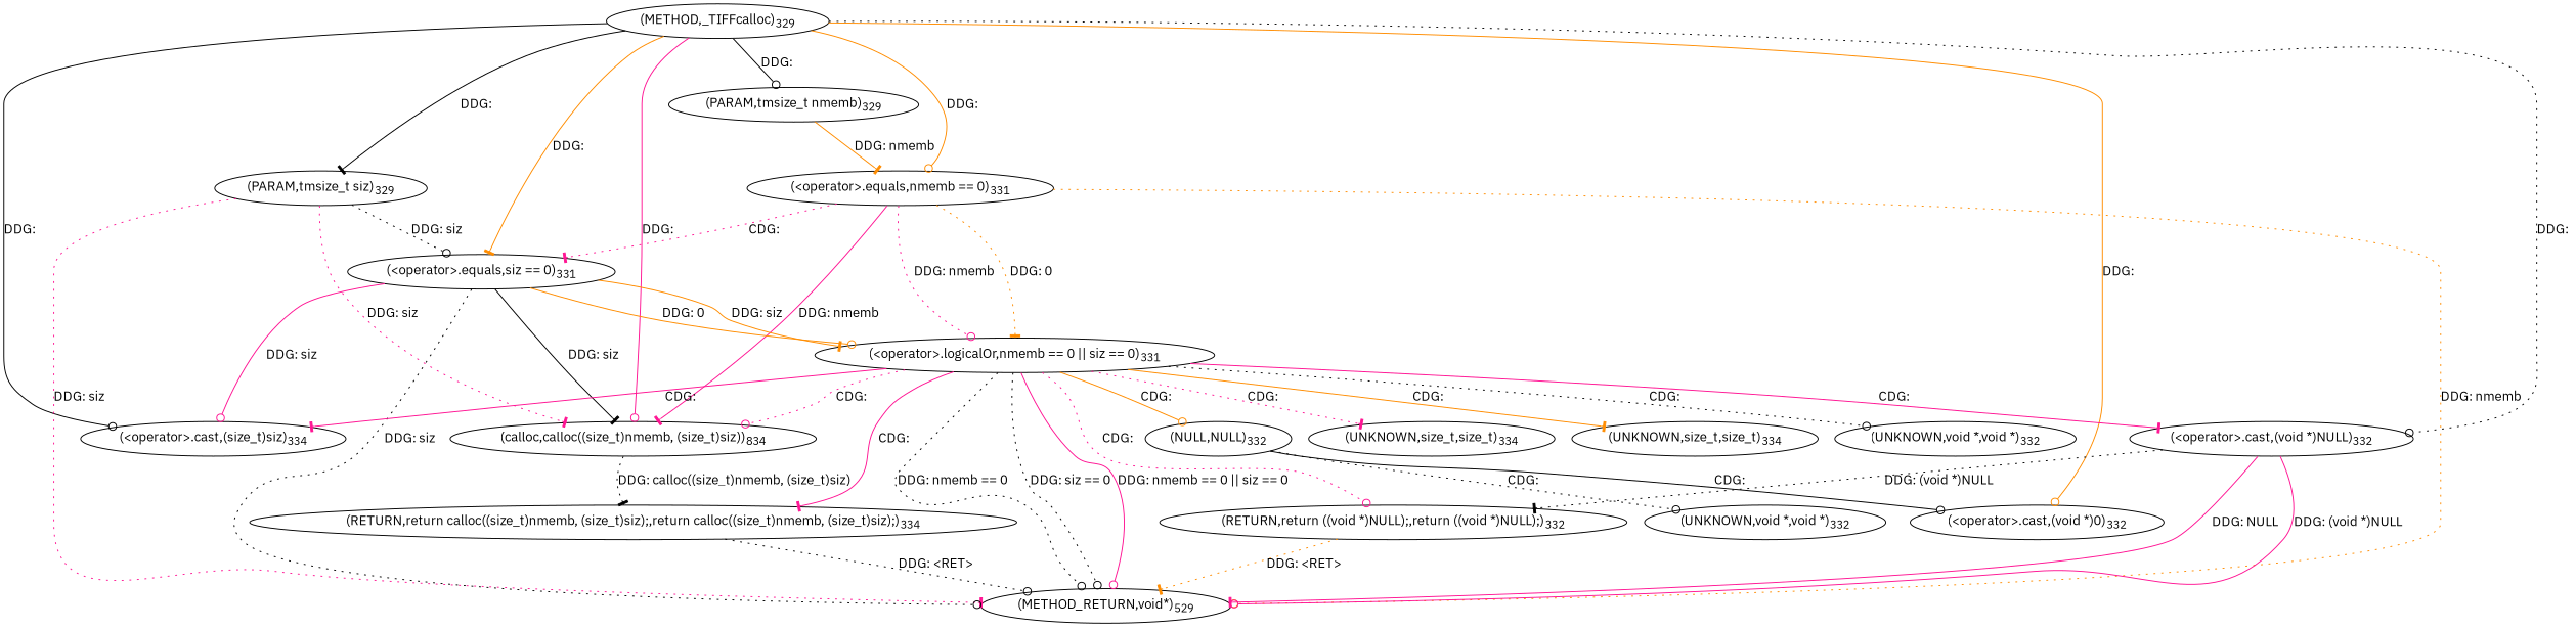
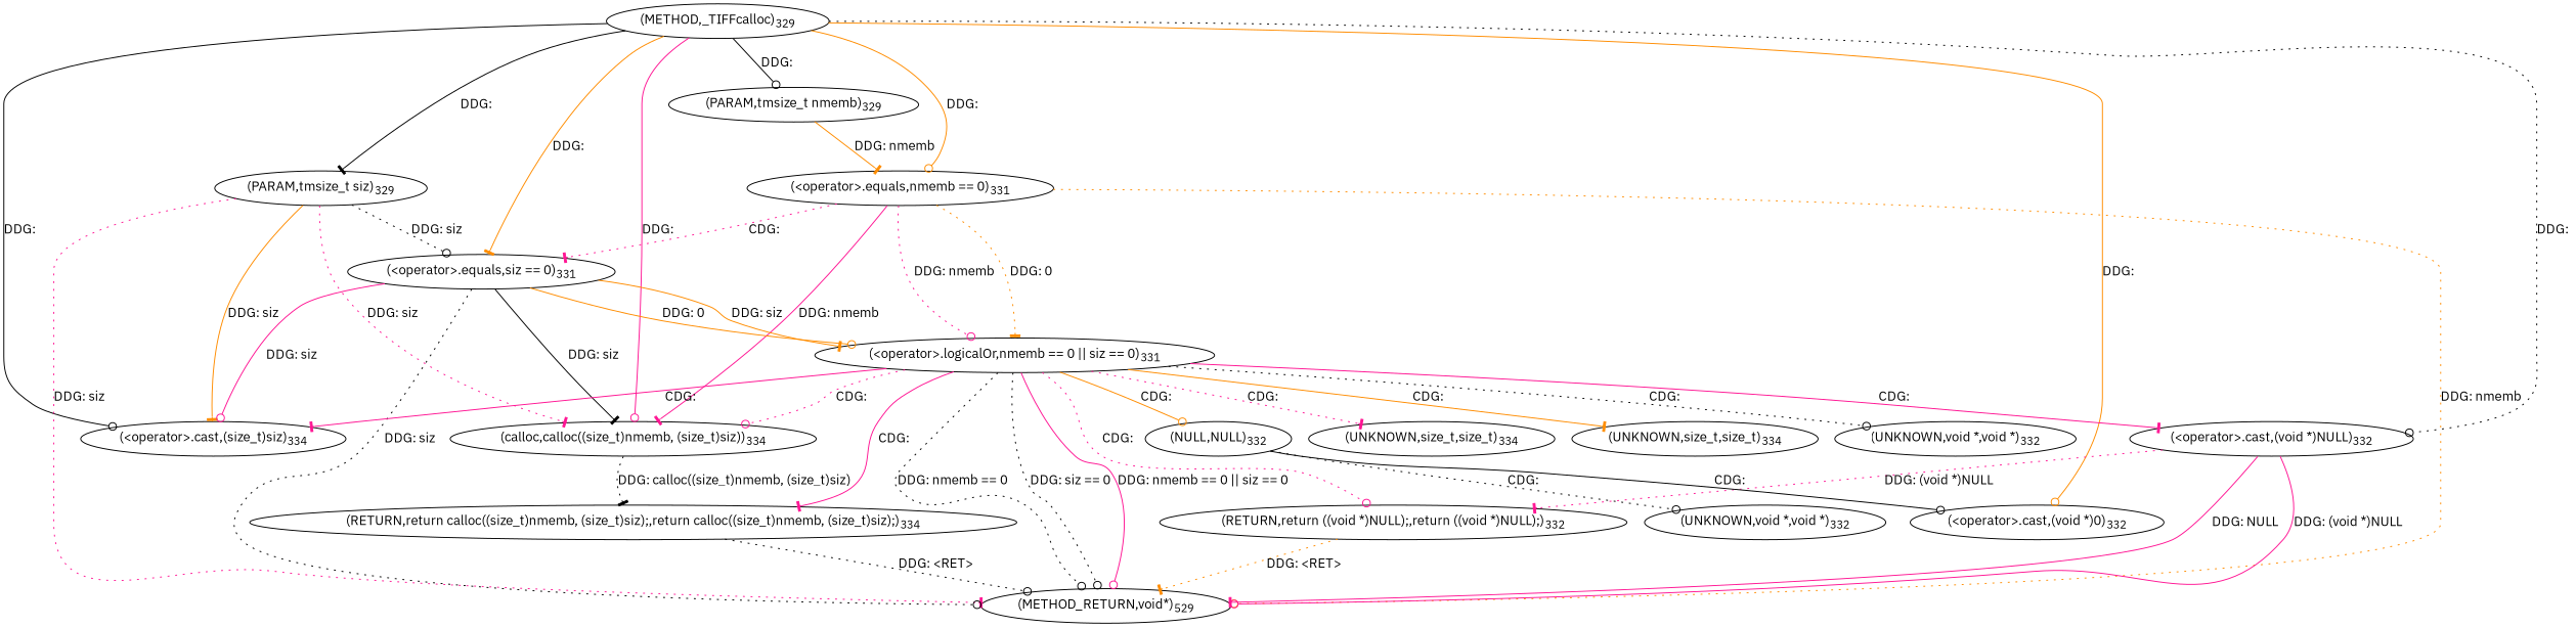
  digraph {
    fontname="IBM Plex Sans"
    node [fontname="IBM Plex Sans"]
    edge [arrowhead=odot color=deeppink fontname="IBM Plex Sans" style=solid]
    n1 [label=<(METHOD,_TIFFcalloc)<SUB>329</SUB>>]
    n2 [label=<(PARAM,tmsize_t nmemb)<SUB>329</SUB>>]
    n3 [label=<(PARAM,tmsize_t siz)<SUB>329</SUB>>]
-   n4 [label=<(calloc,calloc((size_t)nmemb, (size_t)siz))<SUB>834</SUB>>]
+   n4 [label=<(calloc,calloc((size_t)nmemb, (size_t)siz))<SUB>334</SUB>>]
    n5 [label=<(&lt;operator&gt;.equals,nmemb == 0)<SUB>331</SUB>>]
    n6 [label=<(&lt;operator&gt;.equals,siz == 0)<SUB>331</SUB>>]
    n7 [label=<(&lt;operator&gt;.cast,(void *)NULL)<SUB>332</SUB>>]
    n8 [label=<(&lt;operator&gt;.cast,(size_t)siz)<SUB>334</SUB>>]
    n9 [label=<(&lt;operator&gt;.cast,(void *)0)<SUB>332</SUB>>]
    n10 [label=<(METHOD_RETURN,void*)<SUB>529</SUB>>]
    n11 [label=<(RETURN,return calloc((size_t)nmemb, (size_t)siz);,return calloc((size_t)nmemb, (size_t)siz);)<SUB>334</SUB>>]
    n12 [label=<(&lt;operator&gt;.logicalOr,nmemb == 0 || siz == 0)<SUB>331</SUB>>]
    n13 [label=<(RETURN,return ((void *)NULL);,return ((void *)NULL);)<SUB>332</SUB>>]
    n14 [label=<(UNKNOWN,size_t,size_t)<SUB>334</SUB>>]
    n15 [label=<(UNKNOWN,size_t,size_t)<SUB>334</SUB>>]
    n16 [label=<(UNKNOWN,void *,void *)<SUB>332</SUB>>]
    n17 [label=<(NULL,NULL)<SUB>332</SUB>>]
    n18 [label=<(UNKNOWN,void *,void *)<SUB>332</SUB>>]
    n1 -> n2 [color=black label="DDG: "]
    n1 -> n3 [arrowhead=tee color=black label="DDG: "]
    n1 -> n4 [label="DDG: "]
    n1 -> n5 [color=darkorange label="DDG: "]
    n1 -> n6 [arrowhead=tee color=darkorange label="DDG: "]
    n1 -> n7 [color=black label="DDG: " style=dotted]
    n1 -> n8 [color=black label="DDG: "]
    n1 -> n9 [color=darkorange label="DDG: "]
    n2 -> n5 [arrowhead=tee color=darkorange label="DDG: nmemb"]
    n3 -> n4 [arrowhead=tee label="DDG: siz" style=dotted]
    n3 -> n6 [color=black label="DDG: siz" style=dotted]
+   n3 -> n8 [arrowhead=tee color=darkorange label="DDG: siz"]
    n3 -> n10 [arrowhead=tee label="DDG: siz" style=dotted]
    n4 -> n11 [arrowhead=tee color=black label="DDG: calloc((size_t)nmemb, (size_t)siz)" style=dotted]
    n5 -> n4 [arrowhead=tee label="DDG: nmemb"]
    n5 -> n6 [arrowhead=tee label="CDG: " style=dotted]
    n5 -> n10 [color=darkorange label="DDG: nmemb" style=dotted]
    n5 -> n12 [label="DDG: nmemb" style=dotted]
    n5 -> n12 [arrowhead=tee color=darkorange label="DDG: 0" style=dotted]
    n6 -> n4 [arrowhead=tee color=black label="DDG: siz"]
    n6 -> n8 [label="DDG: siz"]
    n6 -> n10 [color=black label="DDG: siz" style=dotted]
    n6 -> n12 [arrowhead=tee color=darkorange label="DDG: siz"]
    n6 -> n12 [color=darkorange label="DDG: 0"]
    n7 -> n10 [arrowhead=tee label="DDG: NULL"]
    n7 -> n10 [label="DDG: (void *)NULL"]
-   n7 -> n13 [arrowhead=tee color=black label="DDG: (void *)NULL" style=dotted]
+   n7 -> n13 [arrowhead=tee label="DDG: (void *)NULL" style=dotted]
    n11 -> n10 [color=black label="DDG: &lt;RET&gt;" style=dotted]
    n12 -> n4 [label="CDG: " style=dotted]
    n12 -> n7 [arrowhead=tee label="CDG: "]
    n12 -> n8 [arrowhead=tee label="CDG: "]
    n12 -> n10 [color=black label="DDG: nmemb == 0" style=dotted]
    n12 -> n10 [color=black label="DDG: siz == 0" style=dotted]
    n12 -> n10 [label="DDG: nmemb == 0 || siz == 0"]
    n12 -> n11 [arrowhead=tee label="CDG: "]
    n12 -> n13 [label="CDG: " style=dotted]
    n12 -> n14 [arrowhead=tee label="CDG: " style=dotted]
    n12 -> n15 [arrowhead=tee color=darkorange label="CDG: "]
    n12 -> n16 [color=black label="CDG: " style=dotted]
    n12 -> n17 [color=darkorange label="CDG: "]
    n13 -> n10 [arrowhead=tee color=darkorange label="DDG: &lt;RET&gt;" style=dotted]
    n17 -> n9 [color=black label="CDG: "]
    n17 -> n18 [color=black label="CDG: " style=dotted]
  }
